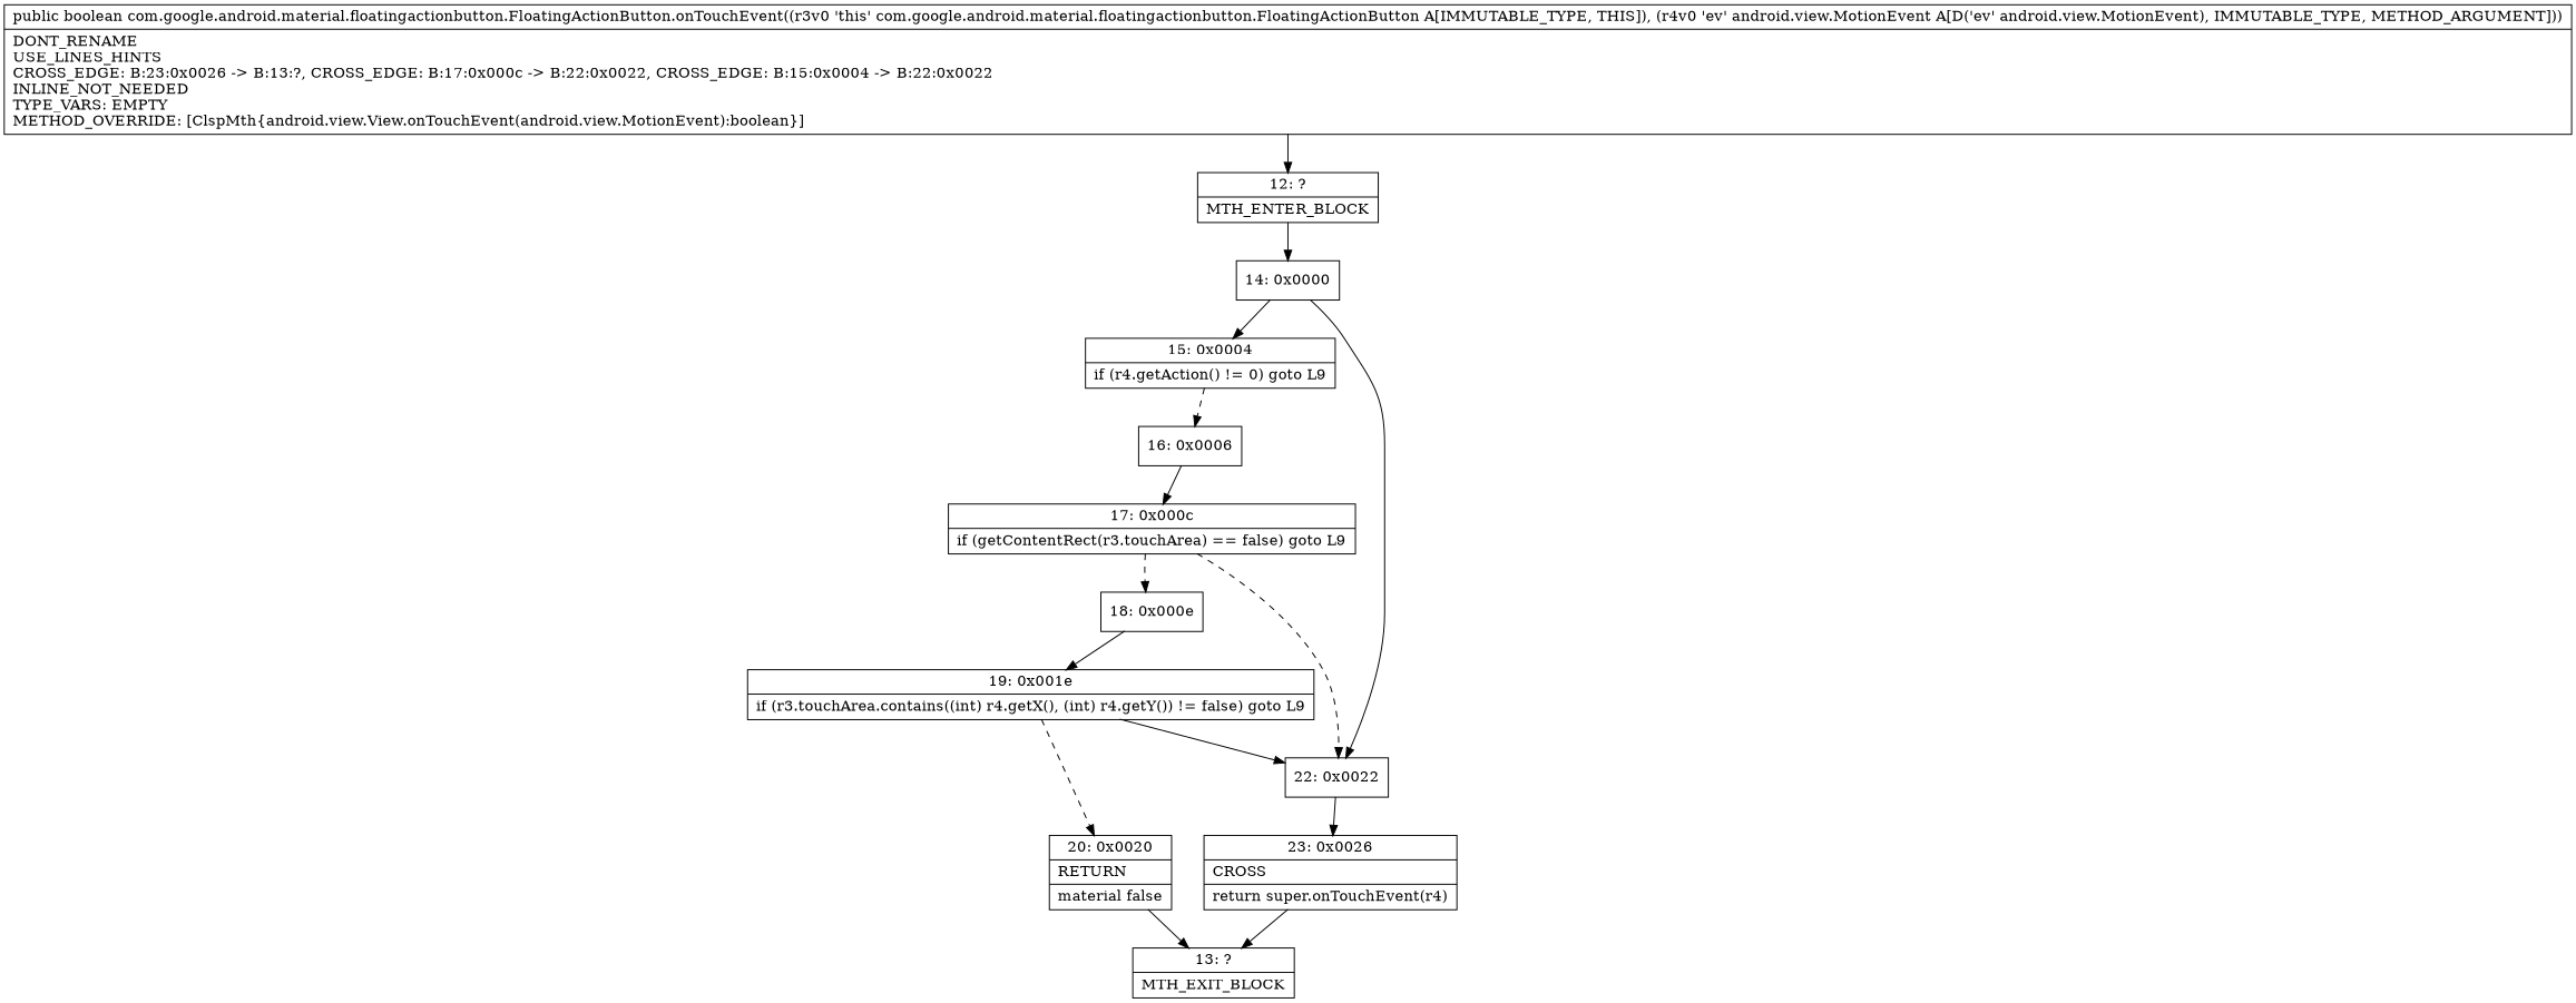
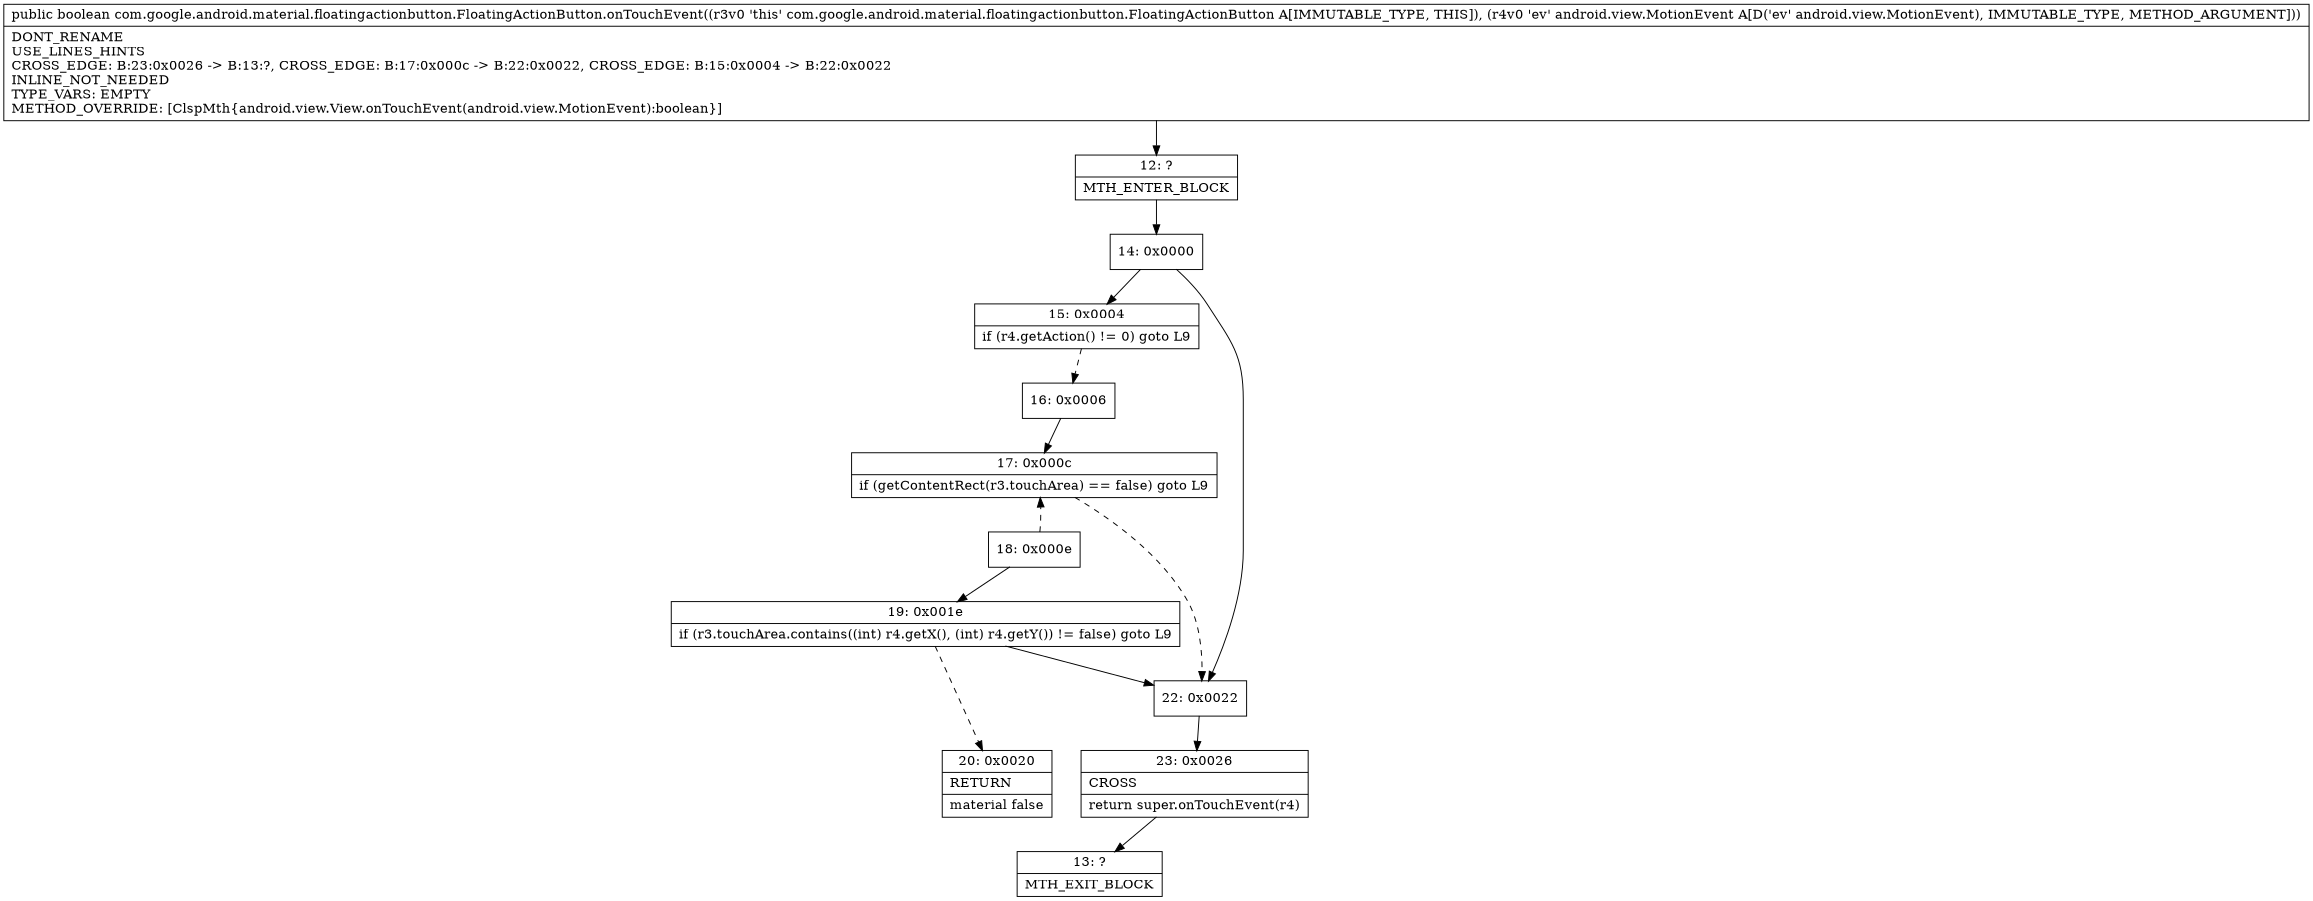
  digraph {
    node [shape=record]
    n1 [label="{12\:\ ?|MTH_ENTER_BLOCK\l}"]
    n2 [label="{14\:\ 0x0000}"]
    n3 [label="{15\:\ 0x0004|if (r4.getAction() != 0) goto L9\l}"]
    n4 [label="{22\:\ 0x0022}"]
    n5 [label="{16\:\ 0x0006}"]
    n6 [label="{17\:\ 0x000c|if (getContentRect(r3.touchArea) == false) goto L9\l}"]
    n7 [label="{23\:\ 0x0026|CROSS\l|return super.onTouchEvent(r4)\l}"]
    n8 [label="{18\:\ 0x000e}"]
    n9 [label="{19\:\ 0x001e|if (r3.touchArea.contains((int) r4.getX(), (int) r4.getY()) != false) goto L9\l}"]
    n10 [label="{20\:\ 0x0020|RETURN\l|material false\l}"]
    n11 [label="{13\:\ ?|MTH_EXIT_BLOCK\l}"]
    n12 [label="{public boolean com.google.android.material.floatingactionbutton.FloatingActionButton.onTouchEvent((r3v0 'this' com.google.android.material.floatingactionbutton.FloatingActionButton A[IMMUTABLE_TYPE, THIS]), (r4v0 'ev' android.view.MotionEvent A[D('ev' android.view.MotionEvent), IMMUTABLE_TYPE, METHOD_ARGUMENT]))  | DONT_RENAME\lUSE_LINES_HINTS\lCROSS_EDGE: B:23:0x0026 \-\> B:13:?, CROSS_EDGE: B:17:0x000c \-\> B:22:0x0022, CROSS_EDGE: B:15:0x0004 \-\> B:22:0x0022\lINLINE_NOT_NEEDED\lTYPE_VARS: EMPTY\lMETHOD_OVERRIDE: [ClspMth\{android.view.View.onTouchEvent(android.view.MotionEvent):boolean\}]\l}"]
    n1 -> n2
    n2 -> n3
    n2 -> n4
    n3 -> n5 [style=dashed]
    n4 -> n7
    n5 -> n6
    n6 -> n4 [style=dashed]
-   n6 -> n8 [style=dashed]
+   n8 -> n6 [style=dashed]
    n7 -> n11
    n8 -> n9
    n9 -> n4
    n9 -> n10 [style=dashed]
-   n10 -> n11
    n12 -> n1
  }
